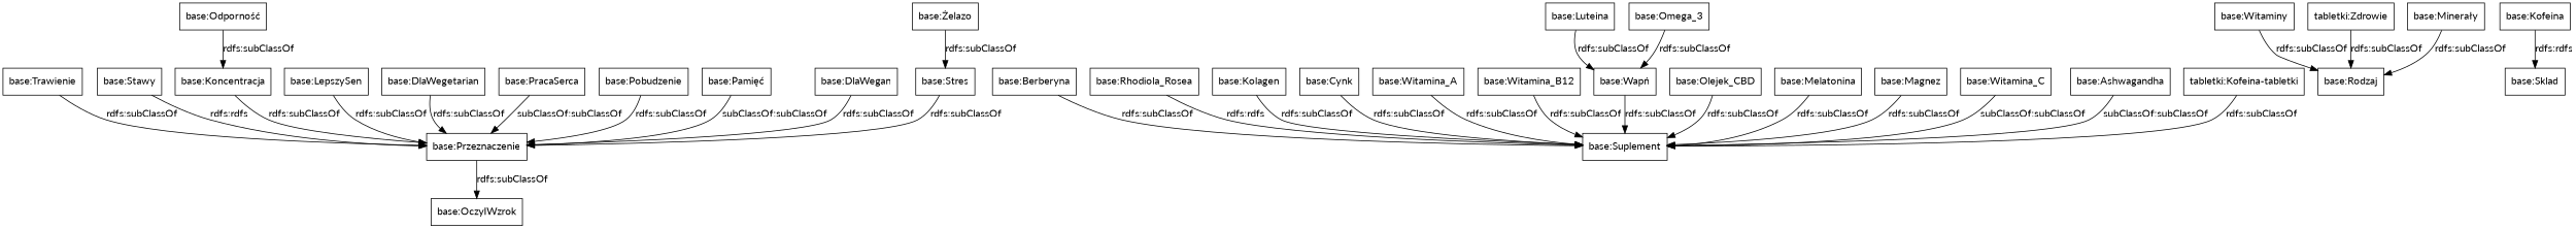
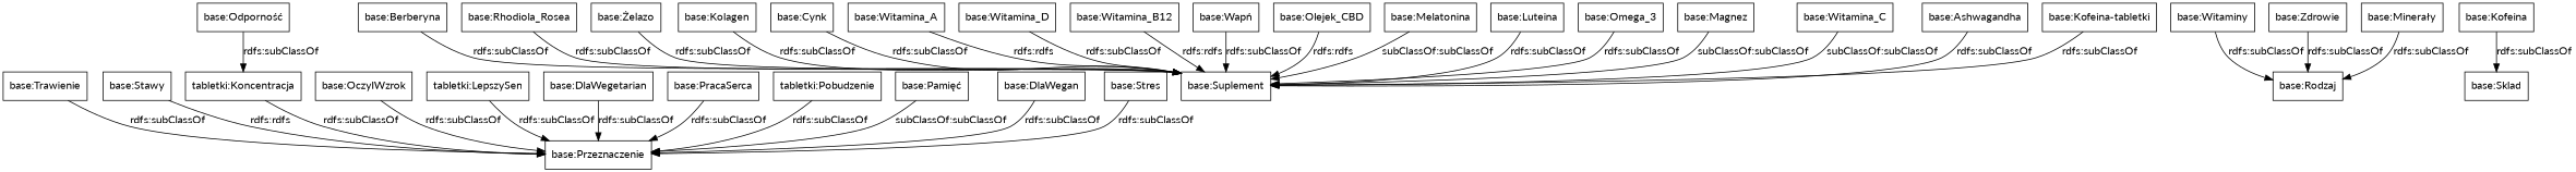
  digraph {
    fontname=Lato
    rankdir=TB
    node [color=black fontname=Lato shape=rectangle]
    edge [fontname=Lato]
    "base:Trawienie"
    "base:Przeznaczenie"
    "base:Berberyna"
    "base:Suplement"
    "base:Rhodiola_Rosea"
    "base:Stawy"
    "base:Odporność"
-   "base:Koncentracja"
+   "base:Koncentracja" [label="tabletki:Koncentracja"]
    "base:Witaminy"
    "base:Rodzaj"
    "base:Żelazo"
    "base:OczyIWzrok"
    "base:Kolagen"
    "base:Cynk"
-   "base:Zdrowie" [label="tabletki:Zdrowie"]
+   "base:Zdrowie"
    "base:Witamina_A"
+   "base:Witamina_D"
    "base:Kofeina"
    "base:Sklad"
    "base:Witamina_B12"
    "base:Wapń"
-   "base:LepszySen"
+   "base:LepszySen" [label="tabletki:LepszySen"]
    "base:Olejek_CBD"
    "base:Melatonina"
    "base:DlaWegetarian"
    "base:Luteina"
    "base:Omega_3"
    "base:PracaSerca"
    "base:Magnez"
    "base:Witamina_C"
-   "base:Pobudzenie"
+   "base:Pobudzenie" [label="tabletki:Pobudzenie"]
    "base:Ashwagandha"
    "base:Pamięć"
    "base:DlaWegan"
    "base:Stres"
    "base:Minerały"
-   "base:Kofeina-tabletki" [label="tabletki:Kofeina-tabletki"]
+   "base:Kofeina-tabletki"
    "base:Trawienie" -> "base:Przeznaczenie" [label="rdfs:subClassOf"]
    "base:Berberyna" -> "base:Suplement" [label="rdfs:subClassOf"]
-   "base:Rhodiola_Rosea" -> "base:Suplement" [label="rdfs:rdfs"]
+   "base:Rhodiola_Rosea" -> "base:Suplement" [label="rdfs:subClassOf"]
    "base:Stawy" -> "base:Przeznaczenie" [label="rdfs:rdfs"]
    "base:Odporność" -> "base:Koncentracja" [label="rdfs:subClassOf"]
    "base:Koncentracja" -> "base:Przeznaczenie" [label="rdfs:subClassOf"]
    "base:Witaminy" -> "base:Rodzaj" [label="rdfs:subClassOf"]
-   "base:Żelazo" -> "base:Stres" [label="rdfs:subClassOf"]
-   "base:Przeznaczenie" -> "base:OczyIWzrok" [label="rdfs:subClassOf"]
+   "base:Żelazo" -> "base:Suplement" [label="rdfs:subClassOf"]
+   "base:OczyIWzrok" -> "base:Przeznaczenie" [label="rdfs:subClassOf"]
    "base:Kolagen" -> "base:Suplement" [label="rdfs:subClassOf"]
    "base:Cynk" -> "base:Suplement" [label="rdfs:subClassOf"]
    "base:Zdrowie" -> "base:Rodzaj" [label="rdfs:subClassOf"]
-   "base:Witamina_A" -> "base:Suplement" [label="rdfs:subClassOf"]
-   "base:Kofeina" -> "base:Sklad" [label="rdfs:rdfs"]
-   "base:Witamina_B12" -> "base:Suplement" [label="rdfs:subClassOf"]
+   "base:Witamina_A" -> "base:Suplement" [label="rdfs:rdfs"]
+   "base:Witamina_D" -> "base:Suplement" [label="rdfs:subClassOf"]
+   "base:Kofeina" -> "base:Sklad" [label="rdfs:subClassOf"]
+   "base:Witamina_B12" -> "base:Suplement" [label="rdfs:rdfs"]
    "base:Wapń" -> "base:Suplement" [label="rdfs:subClassOf"]
    "base:LepszySen" -> "base:Przeznaczenie" [label="rdfs:subClassOf"]
-   "base:Olejek_CBD" -> "base:Suplement" [label="rdfs:subClassOf"]
-   "base:Melatonina" -> "base:Suplement" [label="rdfs:subClassOf"]
+   "base:Olejek_CBD" -> "base:Suplement" [label="rdfs:rdfs"]
+   "base:Melatonina" -> "base:Suplement" [label="subClassOf:subClassOf"]
    "base:DlaWegetarian" -> "base:Przeznaczenie" [label="rdfs:subClassOf"]
-   "base:Luteina" -> "base:Wapń" [label="rdfs:subClassOf"]
-   "base:Omega_3" -> "base:Wapń" [label="rdfs:subClassOf"]
-   "base:PracaSerca" -> "base:Przeznaczenie" [label="subClassOf:subClassOf"]
-   "base:Magnez" -> "base:Suplement" [label="rdfs:subClassOf"]
+   "base:Luteina" -> "base:Suplement" [label="rdfs:subClassOf"]
+   "base:Omega_3" -> "base:Suplement" [label="rdfs:subClassOf"]
+   "base:PracaSerca" -> "base:Przeznaczenie" [label="rdfs:subClassOf"]
+   "base:Magnez" -> "base:Suplement" [label="subClassOf:subClassOf"]
    "base:Witamina_C" -> "base:Suplement" [label="subClassOf:subClassOf"]
    "base:Pobudzenie" -> "base:Przeznaczenie" [label="rdfs:subClassOf"]
-   "base:Ashwagandha" -> "base:Suplement" [label="subClassOf:subClassOf"]
+   "base:Ashwagandha" -> "base:Suplement" [label="rdfs:subClassOf"]
    "base:Pamięć" -> "base:Przeznaczenie" [label="subClassOf:subClassOf"]
    "base:DlaWegan" -> "base:Przeznaczenie" [label="rdfs:subClassOf"]
    "base:Stres" -> "base:Przeznaczenie" [label="rdfs:subClassOf"]
    "base:Minerały" -> "base:Rodzaj" [label="rdfs:subClassOf"]
    "base:Kofeina-tabletki" -> "base:Suplement" [label="rdfs:subClassOf"]
  }
